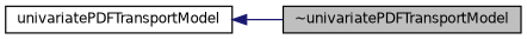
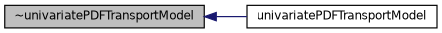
  digraph {
    rankdir=LR
    node [color=black fontname=Helvetica fontsize=10 shape=record]
    n1 [fillcolor=grey75 fontcolor=black height=0.2 label="~univariatePDFTransportModel" style=filled width=0.4]
    n2 [height=0.2 label=univariatePDFTransportModel width=0.4]
-   n2 -> n1 [color=midnightblue dir=back fontname=Helvetica fontsize=10 labelfontname=Helvetica labelfontsize=10 style=solid]
+   n1 -> n2 [color=midnightblue dir=back fontname=Helvetica fontsize=10 labelfontname=Helvetica labelfontsize=10 style=solid]
  }
